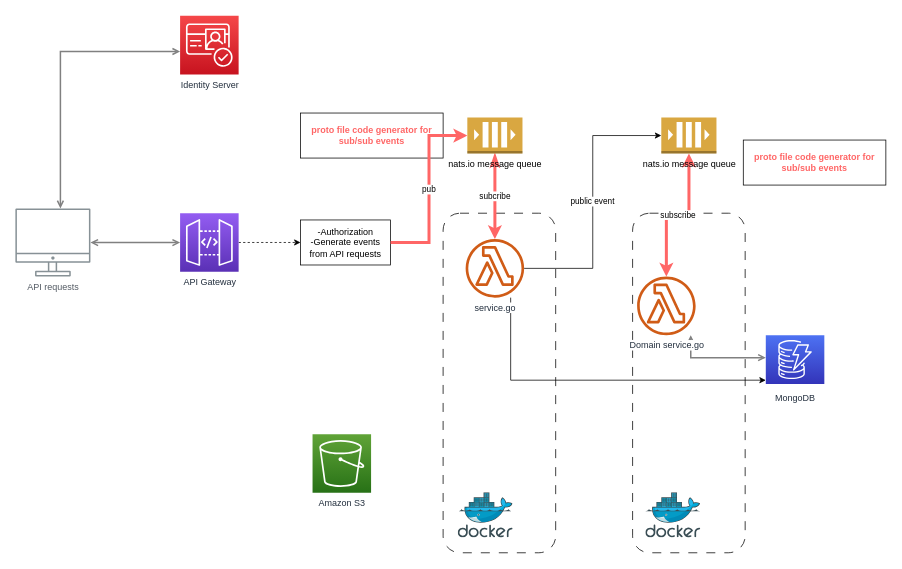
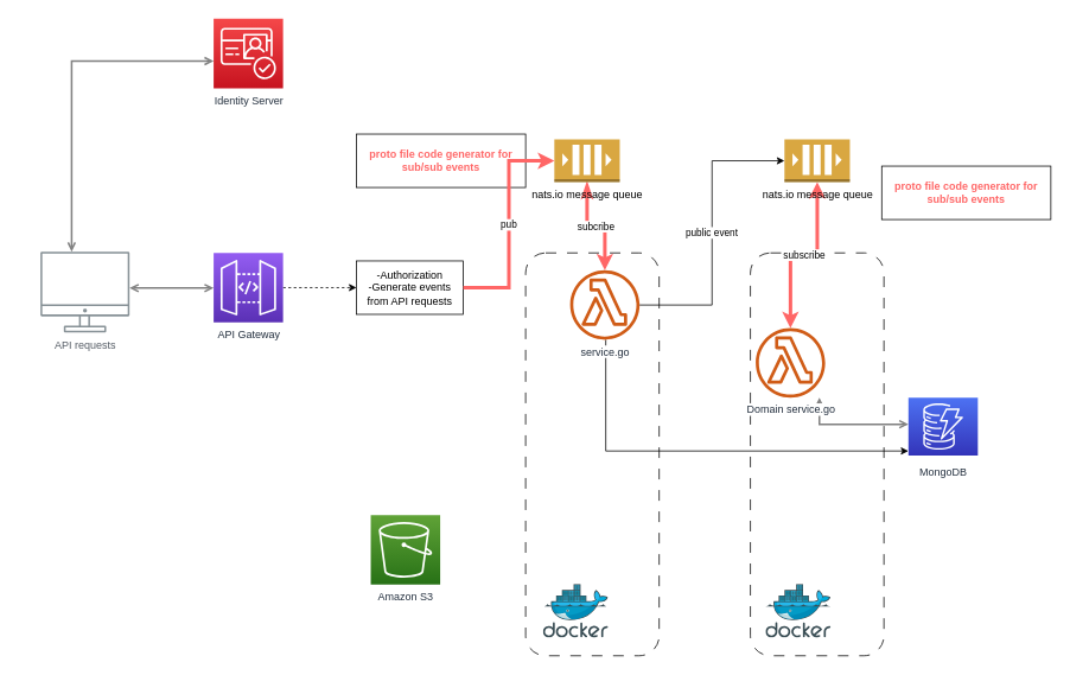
  <mxCell id="0" />
  <mxCell id="1" parent="0" />
  <mxCell id="2" value="&lt;b&gt;&lt;font color=&quot;#ff6666&quot;&gt;proto file code generator for sub/sub events&lt;/font&gt;&lt;/b&gt;" style="rounded=0;whiteSpace=wrap;html=1;" parent="1" vertex="1"><mxGeometry x="400" y="150" width="190" height="60" as="geometry" /></mxCell>
  <mxCell id="3" value="" style="rounded=1;whiteSpace=wrap;html=1;dashed=1;dashPattern=12 12;fillColor=default;" parent="1" vertex="1"><mxGeometry x="842.5" y="283.5" width="150" height="452.5" as="geometry" /></mxCell>
  <mxCell id="4" value="" style="rounded=1;whiteSpace=wrap;html=1;dashed=1;dashPattern=12 12;fillColor=default;" parent="1" vertex="1"><mxGeometry x="590" y="283.5" width="150" height="452.5" as="geometry" /></mxCell>
  <mxCell id="5" value="subcribe" style="edgeStyle=orthogonalEdgeStyle;rounded=0;orthogonalLoop=1;jettySize=auto;html=1;entryX=0.5;entryY=1;entryDx=0;entryDy=0;entryPerimeter=0;endArrow=classicThin;endFill=1;startArrow=classic;startFill=1;strokeColor=#FF6666;strokeWidth=4;" parent="1" source="14" target="20" edge="1"><mxGeometry relative="1" as="geometry" /></mxCell>
  <mxCell id="6" style="edgeStyle=orthogonalEdgeStyle;rounded=0;orthogonalLoop=1;jettySize=auto;html=1;startArrow=open;startFill=0;endArrow=open;endFill=0;strokeWidth=2;strokeColor=#808080;" parent="1" source="9" target="12" edge="1"><mxGeometry relative="1" as="geometry"><Array as="points"><mxPoint x="160" y="323" /><mxPoint x="160" y="323" /></Array></mxGeometry></mxCell>
  <mxCell id="7" style="edgeStyle=orthogonalEdgeStyle;rounded=0;orthogonalLoop=1;jettySize=auto;html=1;startArrow=open;startFill=0;endArrow=open;endFill=0;strokeWidth=2;strokeColor=#808080;" parent="1" source="18" target="16" edge="1"><mxGeometry relative="1" as="geometry"><Array as="points"><mxPoint x="920" y="476" /></Array></mxGeometry></mxCell>
  <mxCell id="8" style="edgeStyle=orthogonalEdgeStyle;rounded=0;orthogonalLoop=1;jettySize=auto;html=1;startArrow=open;startFill=0;endArrow=open;endFill=0;strokeWidth=2;strokeColor=#808080;" parent="1" source="9" target="10" edge="1"><mxGeometry relative="1" as="geometry"><mxPoint x="130.285" y="208" as="sourcePoint" /><mxPoint x="292.5" y="70.029" as="targetPoint" /><Array as="points"><mxPoint x="80" y="68" /></Array></mxGeometry></mxCell>
- <mxCell id="9" value="API requests" style="outlineConnect=0;gradientColor=none;fontColor=#545B64;strokeColor=none;fillColor=#879196;dashed=0;verticalLabelPosition=bottom;verticalAlign=top;align=center;html=1;fontSize=12;fontStyle=0;aspect=fixed;shape=mxgraph.aws4.illustration_desktop;pointerEvents=1;labelBackgroundColor=#ffffff;" parent="1" vertex="1"><mxGeometry x="20" y="277" width="100" height="91" as="geometry" /></mxCell>
+ <mxCell id="9" value="API requests" style="outlineConnect=0;gradientColor=none;fontColor=#545B64;strokeColor=none;fillColor=#879196;dashed=0;verticalLabelPosition=bottom;verticalAlign=top;align=center;html=1;fontSize=12;fontStyle=0;aspect=fixed;shape=mxgraph.aws4.illustration_desktop;pointerEvents=1;labelBackgroundColor=#ffffff;" parent="1" vertex="1"><mxGeometry x="45" y="282" width="100" height="91" as="geometry" /></mxCell>
  <mxCell id="10" value="Identity Server" style="outlineConnect=0;fontColor=#232F3E;gradientColor=#F54749;gradientDirection=north;fillColor=#C7131F;strokeColor=#ffffff;dashed=0;verticalLabelPosition=bottom;verticalAlign=top;align=center;html=1;fontSize=12;fontStyle=0;aspect=fixed;shape=mxgraph.aws4.resourceIcon;resIcon=mxgraph.aws4.cognito;labelBackgroundColor=#ffffff;" parent="1" vertex="1"><mxGeometry x="239.5" y="20.5" width="78" height="78" as="geometry" /></mxCell>
  <mxCell id="11" style="edgeStyle=orthogonalEdgeStyle;rounded=0;orthogonalLoop=1;jettySize=auto;html=1;entryX=0;entryY=0.5;entryDx=0;entryDy=0;dashed=1;" parent="1" source="12" target="21" edge="1"><mxGeometry relative="1" as="geometry" /></mxCell>
  <mxCell id="12" value="API Gateway" style="outlineConnect=0;fontColor=#232F3E;gradientColor=#945DF2;gradientDirection=north;fillColor=#5A30B5;strokeColor=#ffffff;dashed=0;verticalLabelPosition=bottom;verticalAlign=top;align=center;html=1;fontSize=12;fontStyle=0;aspect=fixed;shape=mxgraph.aws4.resourceIcon;resIcon=mxgraph.aws4.api_gateway;labelBackgroundColor=#ffffff;" parent="1" vertex="1"><mxGeometry x="239.5" y="283.5" width="78" height="78" as="geometry" /></mxCell>
  <mxCell id="13" style="edgeStyle=orthogonalEdgeStyle;rounded=0;orthogonalLoop=1;jettySize=auto;html=1;" parent="1" source="14" target="16" edge="1"><mxGeometry relative="1" as="geometry"><Array as="points"><mxPoint x="680" y="506" /></Array></mxGeometry></mxCell>
- <mxCell id="14" value="service.go" style="outlineConnect=0;fontColor=#232F3E;gradientColor=none;fillColor=#D05C17;strokeColor=none;dashed=0;verticalLabelPosition=bottom;verticalAlign=top;align=center;html=1;fontSize=12;fontStyle=0;aspect=fixed;pointerEvents=1;shape=mxgraph.aws4.lambda_function;labelBackgroundColor=#ffffff;" parent="1" vertex="1"><mxGeometry x="620" y="318" width="78" height="78" as="geometry" /></mxCell>
+ <mxCell id="14" value="service.go" style="outlineConnect=0;fontColor=#232F3E;gradientColor=none;fillColor=#D05C17;strokeColor=none;dashed=0;verticalLabelPosition=bottom;verticalAlign=top;align=center;html=1;fontSize=12;fontStyle=0;aspect=fixed;pointerEvents=1;shape=mxgraph.aws4.lambda_function;labelBackgroundColor=#ffffff;" parent="1" vertex="1"><mxGeometry x="640" y="303" width="78" height="78" as="geometry" /></mxCell>
  <mxCell id="15" value="Amazon S3" style="outlineConnect=0;fontColor=#232F3E;gradientColor=#60A337;gradientDirection=north;fillColor=#277116;strokeColor=#ffffff;dashed=0;verticalLabelPosition=bottom;verticalAlign=top;align=center;html=1;fontSize=12;fontStyle=0;aspect=fixed;shape=mxgraph.aws4.resourceIcon;resIcon=mxgraph.aws4.s3;labelBackgroundColor=#ffffff;" parent="1" vertex="1"><mxGeometry x="416" y="578" width="78" height="78" as="geometry" /></mxCell>
  <mxCell id="16" value="MongoDB" style="outlineConnect=0;fontColor=#232F3E;gradientColor=#4D72F3;gradientDirection=north;fillColor=#3334B9;strokeColor=#ffffff;dashed=0;verticalLabelPosition=bottom;verticalAlign=top;align=center;html=1;fontSize=12;fontStyle=0;aspect=fixed;shape=mxgraph.aws4.resourceIcon;resIcon=mxgraph.aws4.dynamodb;labelBackgroundColor=#ffffff;spacingTop=5;" parent="1" vertex="1"><mxGeometry x="1020" y="446" width="78" height="65" as="geometry" /></mxCell>
  <mxCell id="17" value="subscribe" style="edgeStyle=orthogonalEdgeStyle;rounded=0;orthogonalLoop=1;jettySize=auto;html=1;strokeColor=#FF6666;strokeWidth=4;startArrow=classic;startFill=1;" parent="1" source="18" target="19" edge="1"><mxGeometry relative="1" as="geometry" /></mxCell>
  <mxCell id="18" value="Domain service.go" style="outlineConnect=0;fontColor=#232F3E;gradientColor=none;fillColor=#D05C17;strokeColor=none;dashed=0;verticalLabelPosition=bottom;verticalAlign=top;align=center;html=1;fontSize=12;fontStyle=0;aspect=fixed;pointerEvents=1;shape=mxgraph.aws4.lambda_function;labelBackgroundColor=#ffffff;" parent="1" vertex="1"><mxGeometry x="848.5" y="368" width="78" height="78" as="geometry" /></mxCell>
  <mxCell id="19" value="nats.io message queue" style="outlineConnect=0;dashed=0;verticalLabelPosition=bottom;verticalAlign=top;align=center;html=1;shape=mxgraph.aws3.queue;fillColor=#D9A741;gradientColor=none;" parent="1" vertex="1"><mxGeometry x="880.75" y="156" width="73.5" height="48" as="geometry" /></mxCell>
  <mxCell id="20" value="nats.io message queue" style="outlineConnect=0;dashed=0;verticalLabelPosition=bottom;verticalAlign=top;align=center;html=1;shape=mxgraph.aws3.queue;fillColor=#D9A741;gradientColor=none;" parent="1" vertex="1"><mxGeometry x="622.25" y="156" width="73.5" height="48" as="geometry" /></mxCell>
  <mxCell id="21" value="-Authorization&lt;br&gt;-Generate events from API requests" style="rounded=0;whiteSpace=wrap;html=1;" parent="1" vertex="1"><mxGeometry x="400" y="292.5" width="120" height="60" as="geometry" /></mxCell>
  <mxCell id="22" value="pub" style="edgeStyle=orthogonalEdgeStyle;rounded=0;orthogonalLoop=1;jettySize=auto;html=1;entryX=0;entryY=0.5;entryDx=0;entryDy=0;entryPerimeter=0;strokeColor=#FF6666;strokeWidth=4;" parent="1" source="21" target="20" edge="1"><mxGeometry relative="1" as="geometry" /></mxCell>
  <mxCell id="23" value="public event" style="edgeStyle=orthogonalEdgeStyle;rounded=0;orthogonalLoop=1;jettySize=auto;html=1;entryX=0;entryY=0.5;entryDx=0;entryDy=0;entryPerimeter=0;" parent="1" source="14" target="19" edge="1"><mxGeometry relative="1" as="geometry" /></mxCell>
  <mxCell id="24" value="" style="image;sketch=0;aspect=fixed;html=1;points=[];align=center;fontSize=12;image=img/lib/mscae/Docker.svg;" parent="1" vertex="1"><mxGeometry x="610" y="656" width="73.17" height="60" as="geometry" /></mxCell>
  <mxCell id="25" value="" style="image;sketch=0;aspect=fixed;html=1;points=[];align=center;fontSize=12;image=img/lib/mscae/Docker.svg;" parent="1" vertex="1"><mxGeometry x="860" y="656" width="73.17" height="60" as="geometry" /></mxCell>
  <mxCell id="26" value="&lt;b&gt;&lt;font color=&quot;#ff6666&quot;&gt;proto file code generator for sub/sub events&lt;/font&gt;&lt;/b&gt;" style="rounded=0;whiteSpace=wrap;html=1;" parent="1" vertex="1"><mxGeometry x="990" y="186" width="190" height="60" as="geometry" /></mxCell>
